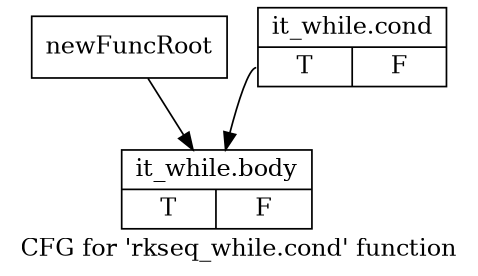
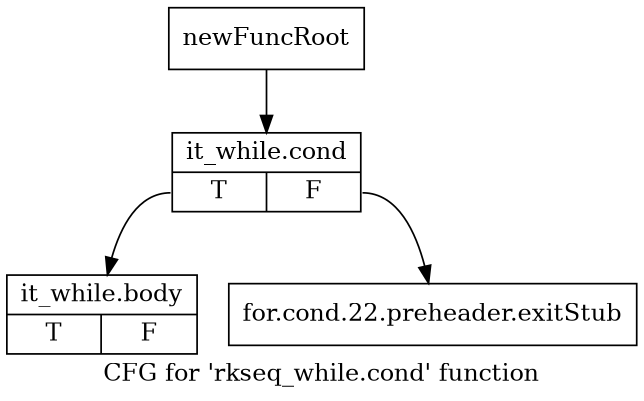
  digraph {
    label="CFG for 'rkseq_while.cond' function"
    node [shape=record]
    n1 [label="{newFuncRoot}"]
    n2 [label="{it_while.cond|{<s0>T|<s1>F}}"]
+   n3 [label="{for.cond.22.preheader.exitStub}"]
    n4 [label="{it_while.body|{<s0>T|<s1>F}}"]
-   n1 -> n4
+   n1 -> n2
+   n2 -> n3 [tailport=s1]
    n2 -> n4 [tailport=s0]
  }
